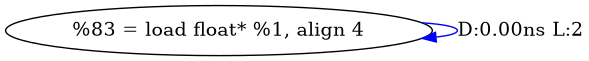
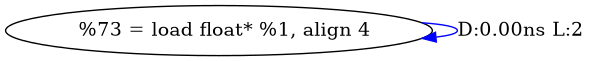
  digraph {
    fontname="DejaVu Serif"
-   n1 [label="%83 = load float* %1, align 4" fontname="DejaVu Serif"]
+   n1 [label="  %73 = load float* %1, align 4" fontname="DejaVu Serif"]
    n1 -> n1 [color=blue label="D:0.00ns L:2" fontname="DejaVu Serif"]
  }
